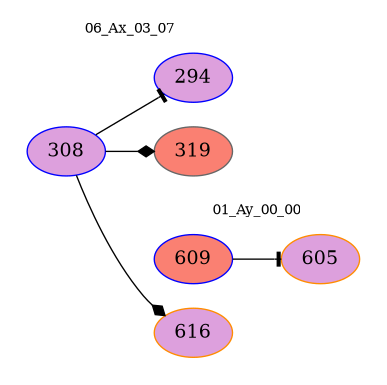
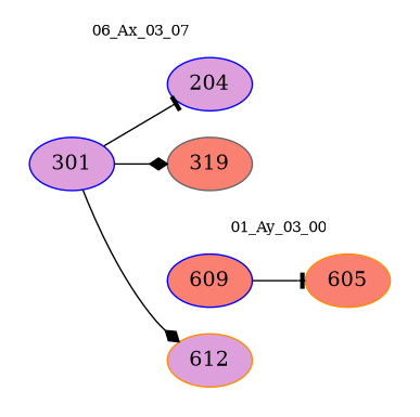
  digraph {
    rankdir=LR
    node [color=blue fillcolor=plum style=filled]
    edge [arrowhead=diamond color=black]
-   n1 [label=308]
+   n1 [label=301]
    n2 [color=gray40 fillcolor=salmon label=319]
-   n3 [label=294]
+   n3 [label=204]
    n4 [fillcolor=salmon label=609]
-   n5 [color=darkorange label=605]
-   n6 [color=darkorange label=616]
+   n5 [color=darkorange fillcolor=salmon label=605]
+   n6 [color=darkorange label=612]
    subgraph cluster_1 {
      color=white
      fontsize=10
      label="06_Ax_03_07"
      n1
      n2
      n3
    }
    subgraph cluster_2 {
      color=white
      fontsize=10
-     label="01_Ay_00_00"
+     label="01_Ay_03_00"
      n4
      n5
      n6
    }
    n1 -> n2
    n1 -> n3 [arrowhead=tee]
    n1 -> n6
    n4 -> n5 [arrowhead=tee]
  }
